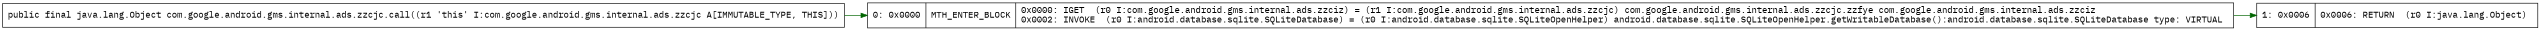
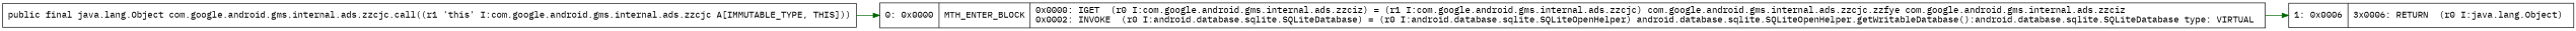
  digraph {
    rankdir=LR
    fontname="IBM Plex Mono"
    node [shape=record fontname="IBM Plex Mono"]
    edge [color=darkgreen fontname="IBM Plex Mono"]
    n1 [label="{0\:\ 0x0000|MTH_ENTER_BLOCK\l|0x0000: IGET  (r0 I:com.google.android.gms.internal.ads.zzciz) = (r1 I:com.google.android.gms.internal.ads.zzcjc) com.google.android.gms.internal.ads.zzcjc.zzfye com.google.android.gms.internal.ads.zzciz \l0x0002: INVOKE  (r0 I:android.database.sqlite.SQLiteDatabase) = (r0 I:android.database.sqlite.SQLiteOpenHelper) android.database.sqlite.SQLiteOpenHelper.getWritableDatabase():android.database.sqlite.SQLiteDatabase type: VIRTUAL \l}"]
-   n2 [label="{1\:\ 0x0006|0x0006: RETURN  (r0 I:java.lang.Object) \l}"]
+   n2 [label="{1\:\ 0x0006|3x0006: RETURN  (r0 I:java.lang.Object) \l}"]
    n3 [label="{public final java.lang.Object com.google.android.gms.internal.ads.zzcjc.call((r1 'this' I:com.google.android.gms.internal.ads.zzcjc A[IMMUTABLE_TYPE, THIS])) }"]
    n1 -> n2
    n3 -> n1
  }
